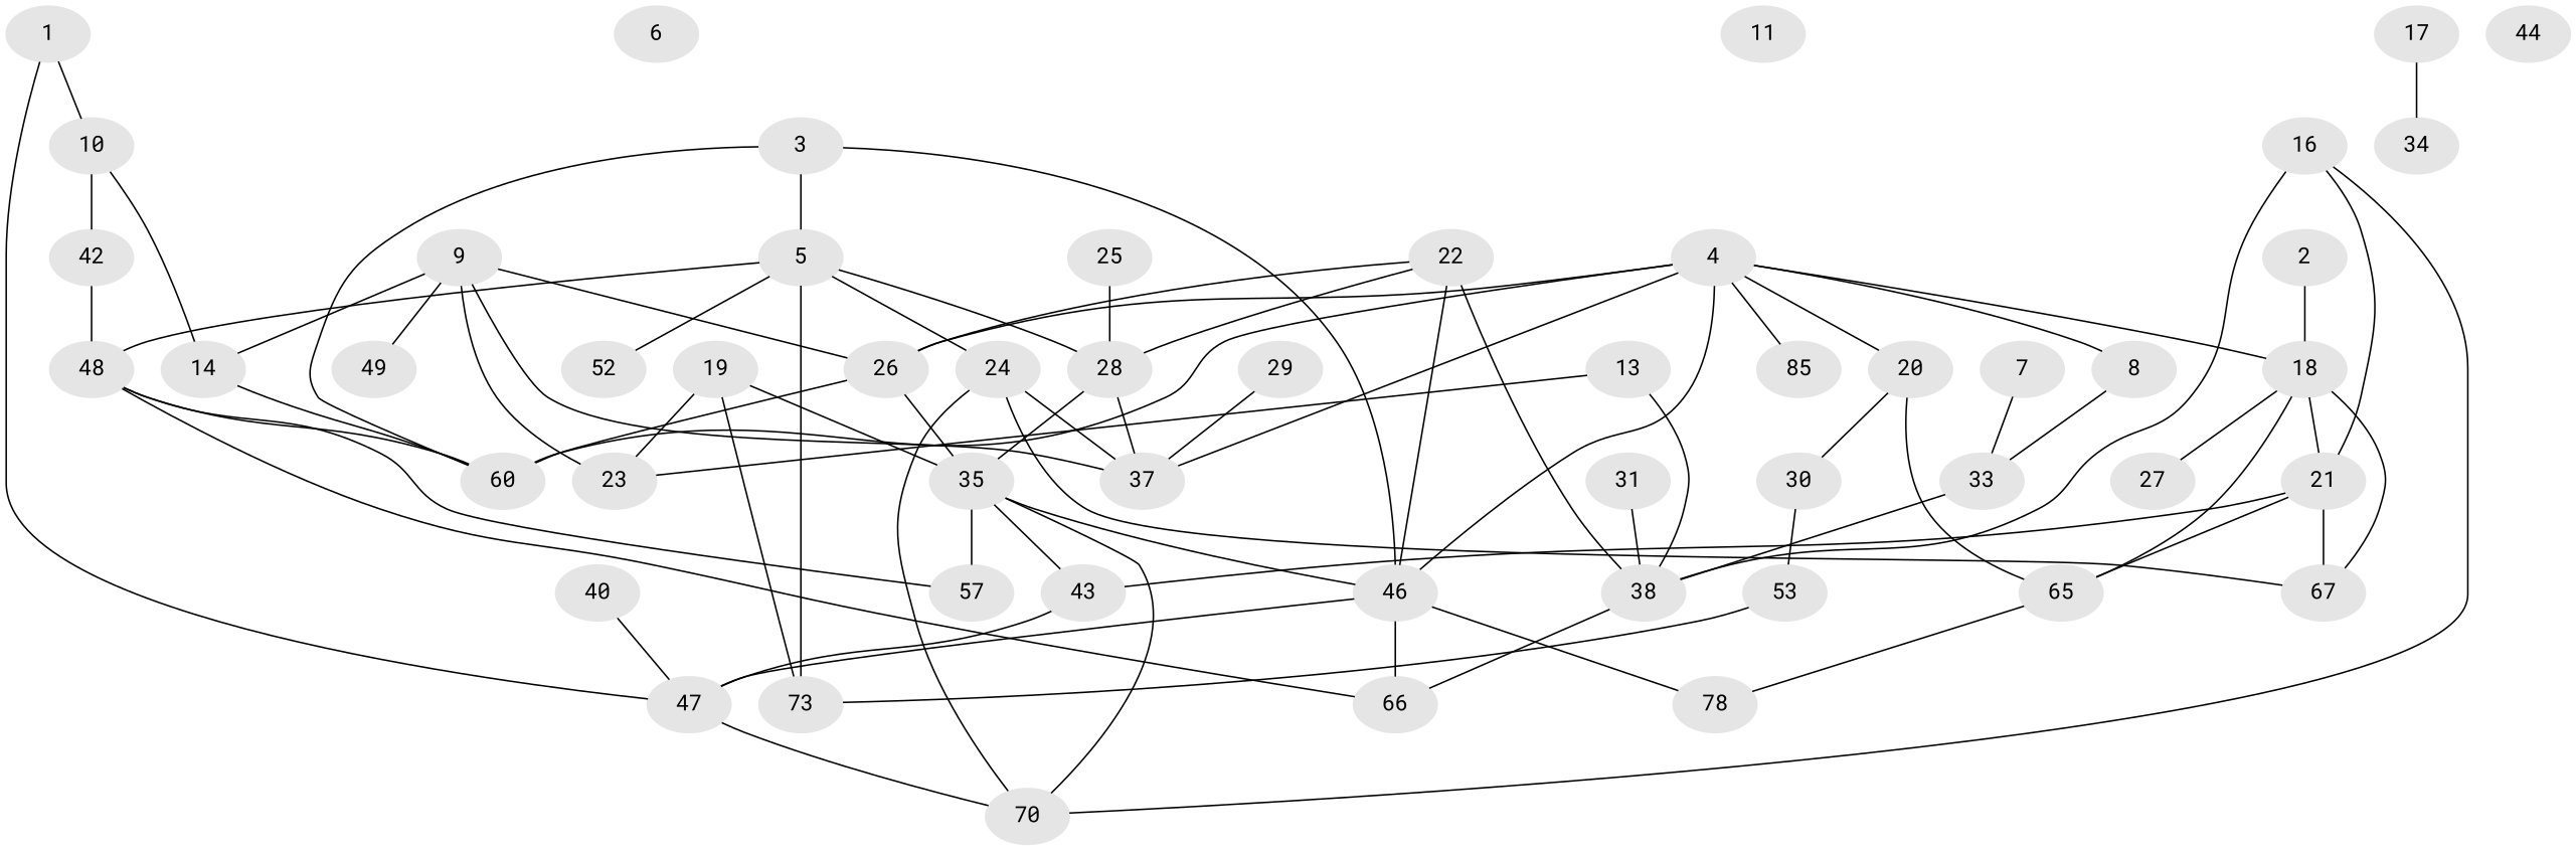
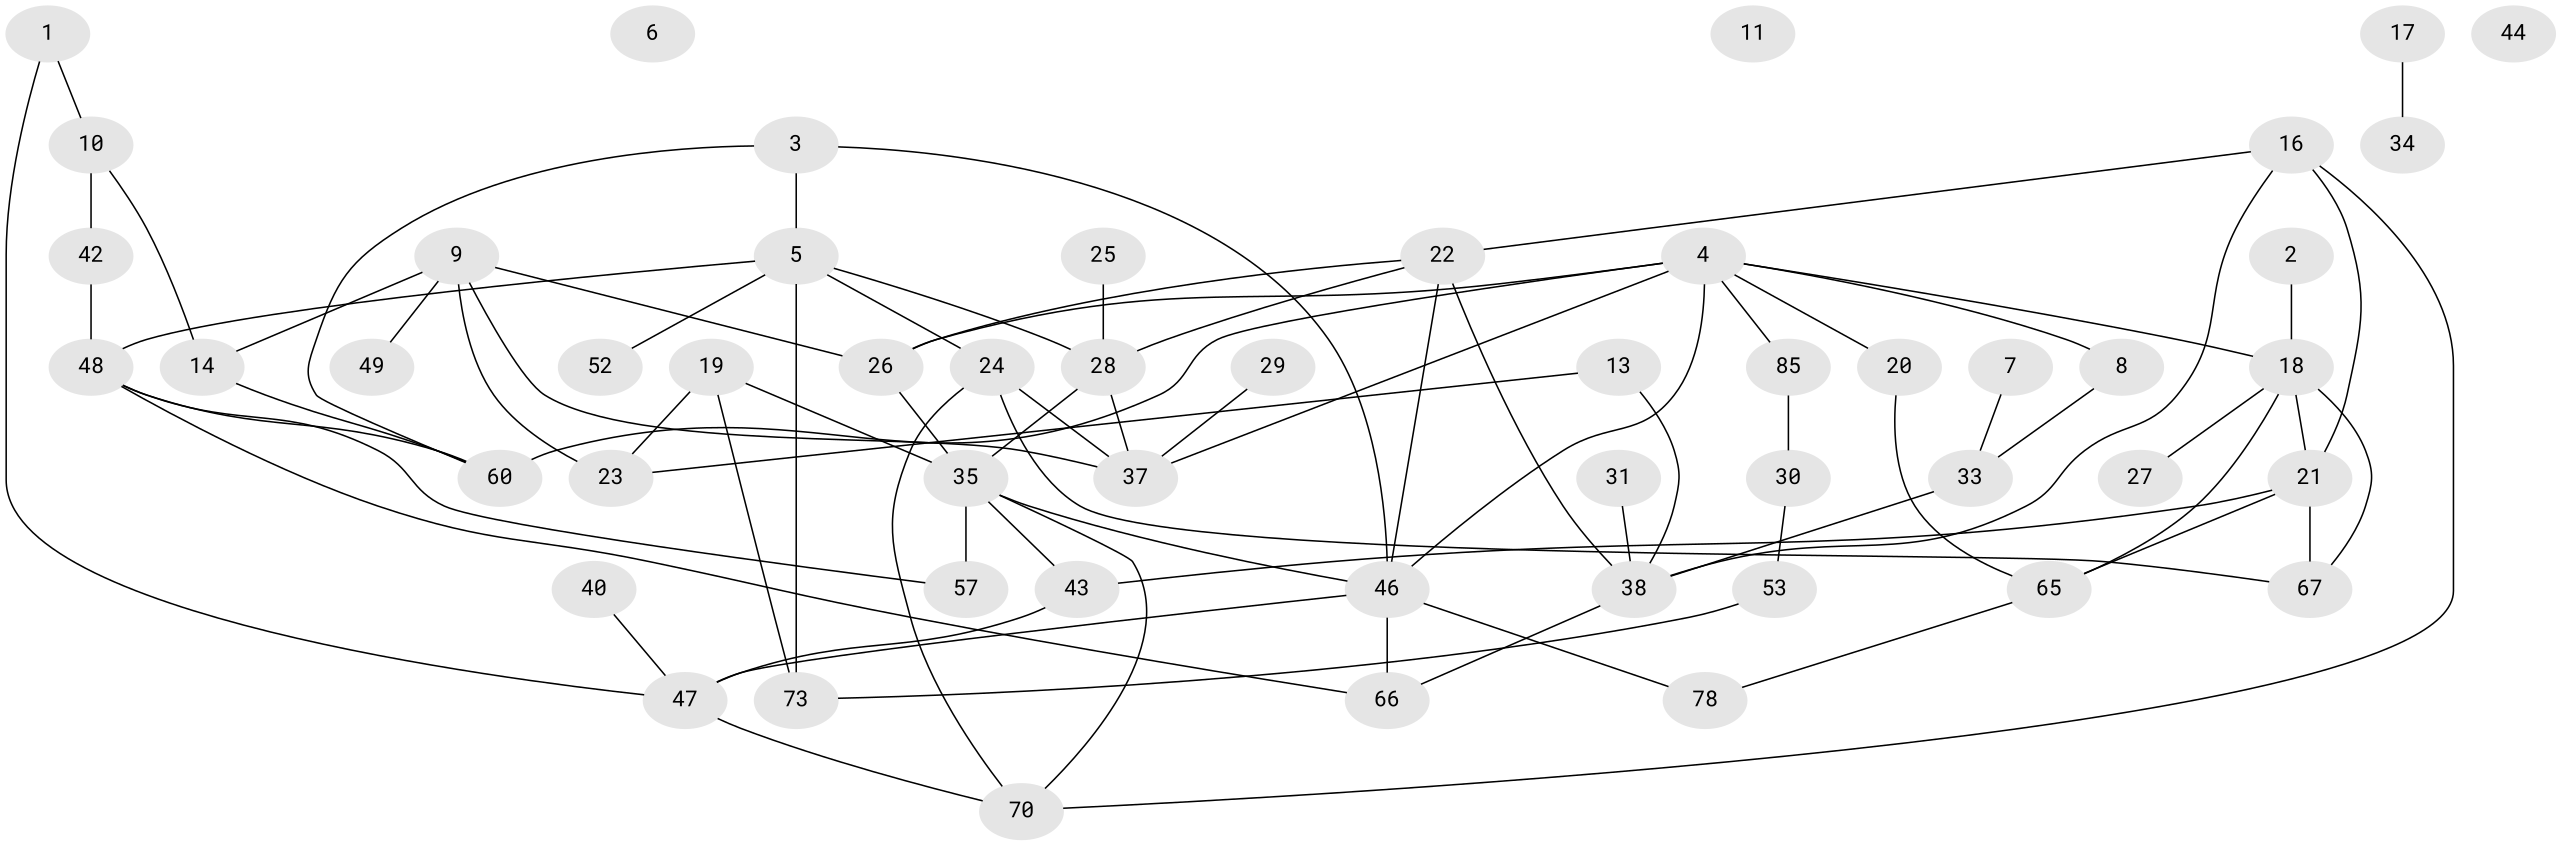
  graph {
    fontname="Roboto Mono"
    node [color=gray90 fontname="Roboto Mono" style=filled]
    edge [fontname="Roboto Mono"]
    10 [super="+36"]
    14
    42
    1
    47 [super="+55"]
    70
    18 [super="+50"]
    21 [super="+77"]
    27
    65
    67 [super="+76"]
    2
    3 [super="+15"]
    5 [super="+12"]
    46 [super="+72"]
    60
    24
    28 [super="+39"]
    48 [super="+54"]
    52
    73
    66
    78
    4 [super="+63"]
    8
    20 [super="+61"]
    26 [super="+51"]
    37 [super="+75"]
    n29 [label=85 super="+80"]
    33 [super="+69"]
    30
    35 [super="+59"]
    57
    6
    38 [super="+64"]
    7
    9 [super="+62"]
    23 [super="+56"]
    49
    11
    13 [super="+74"]
    43 [super="+68"]
    16
    22 [super="+41"]
    17
    34
    19 [super="+79"]
    53 [super="+71"]
    25
    29
    31 [super="+32"]
    40 [super="+58"]
    44
    10 -- 14
    10 -- 42
    14 -- 60
    42 -- 48
    1 -- 10
    1 -- 47
    47 -- 70
    18 -- 21
    18 -- 27
    18 -- 65
    18 -- 67
    21 -- 65
    21 -- 67 [weight=2]
    21 -- 43 [weight=2]
    65 -- 78
    2 -- 18
    3 -- 5
    3 -- 46
    3 -- 60
    5 -- 24
    5 -- 28
    5 -- 48
    5 -- 52
    5 -- 73
    46 -- 47
    46 -- 66
    46 -- 78
    24 -- 70
    24 -- 67
    24 -- 37
    28 -- 37
    28 -- 35
    48 -- 60
    48 -- 66
    48 -- 57
    4 -- 18
    4 -- 46
    4 -- 60
    4 -- 8
    4 -- 20
    4 -- 26 [weight=2]
    4 -- 37
    4 -- n29
    8 -- 33
    20 -- 65
-   20 -- 30
-   26 -- 60
+   n29 -- 30
    26 -- 35
    33 -- 38
    30 -- 53
    35 -- 70
    35 -- 46
    35 -- 57
    35 -- 43
    38 -- 66
    7 -- 33
    9 -- 14
    9 -- 26
    9 -- 37
    9 -- 23
    9 -- 49
    13 -- 38
    13 -- 23
    43 -- 47
    16 -- 70
    16 -- 21
    16 -- 38
+   16 -- 22
    22 -- 46
    22 -- 28
    22 -- 26
    22 -- 38
    17 -- 34
    19 -- 73
    19 -- 35 [weight=2]
    19 -- 23
    53 -- 73
    25 -- 28
    29 -- 37
    31 -- 38
    40 -- 47
  }
